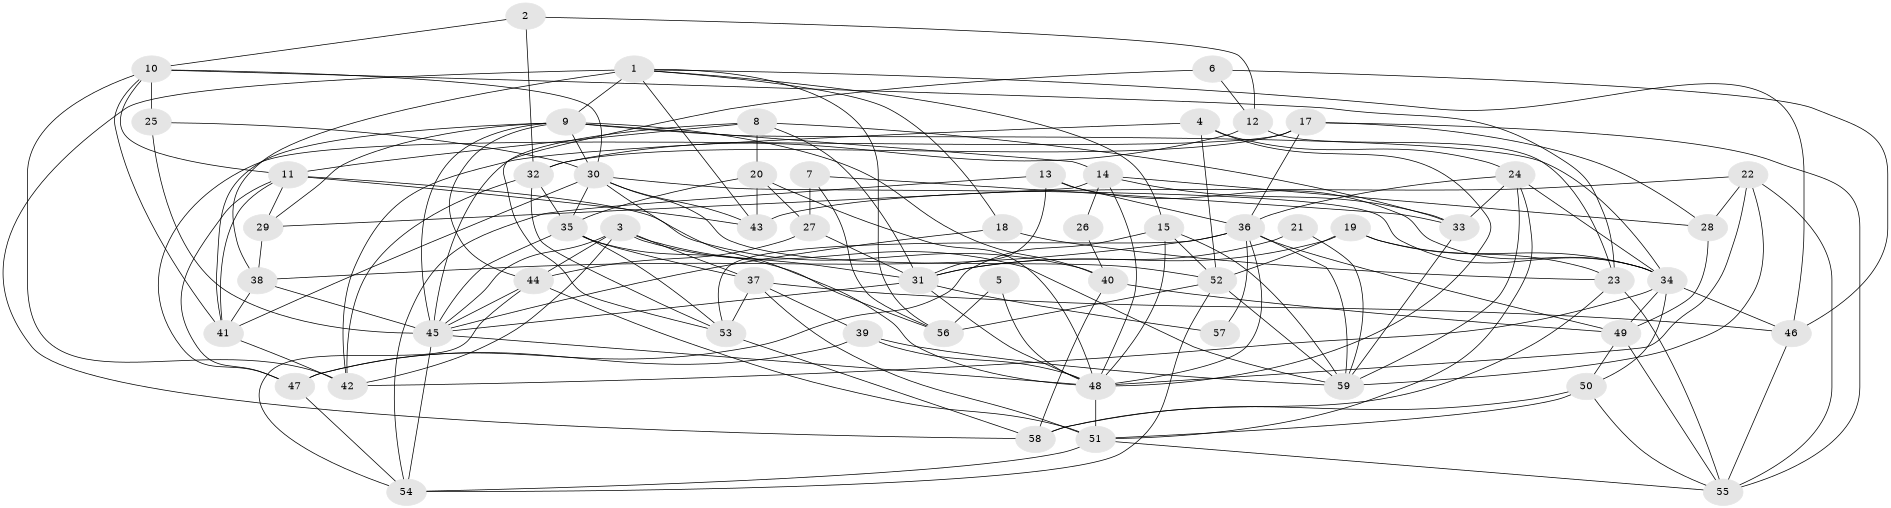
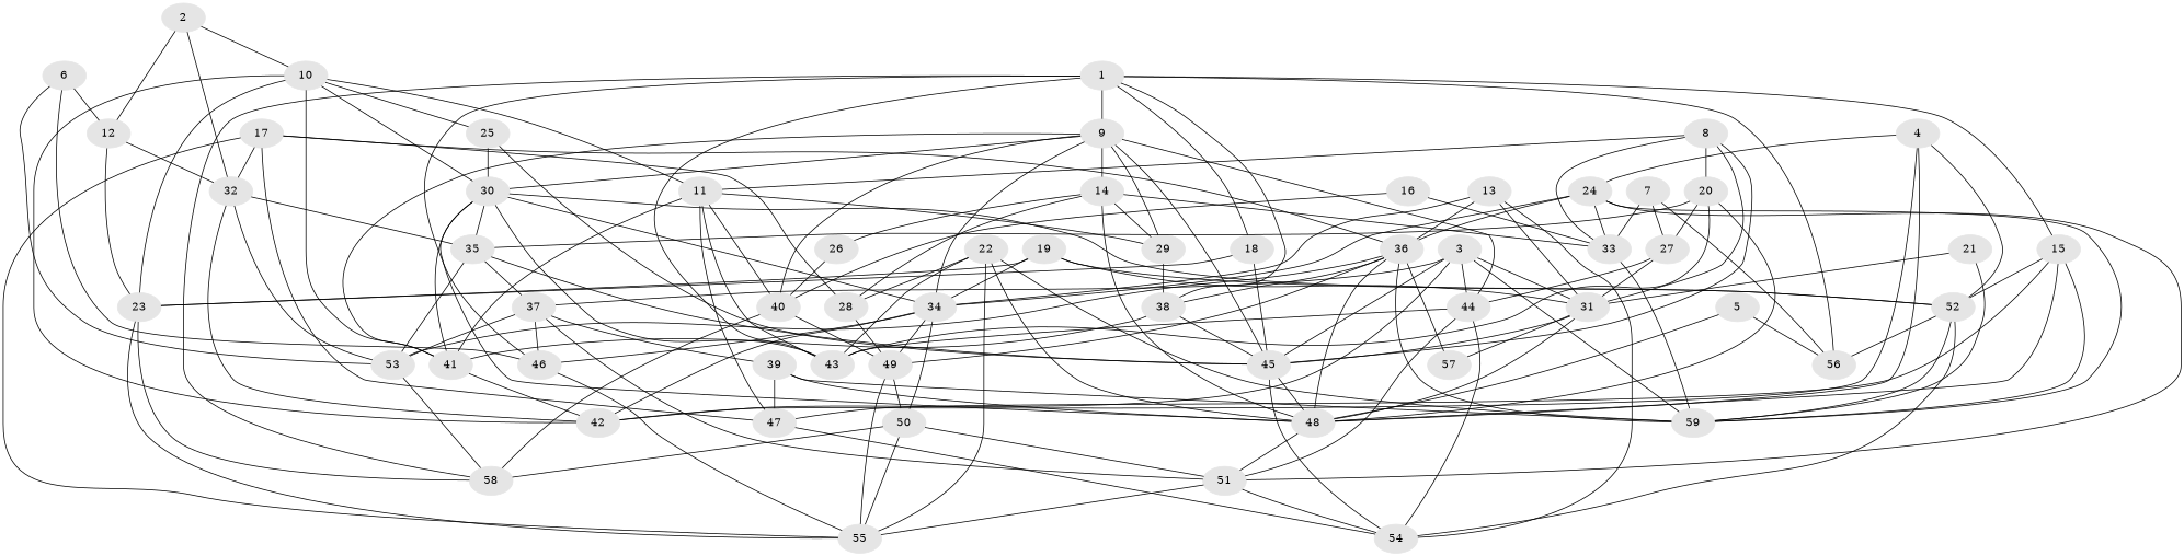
  graph {
    fontname="DejaVu Serif"
    node [color=gray90 fontname="DejaVu Serif" style=filled]
    edge [fontname="DejaVu Serif" weight=1.0]
    1
    9
    15
    18
    38
    43
    46
    56
    58
    44
    45
    14
    29
    30
    34
    40
    41
    59
    48
    52
    47
    23
    55
    2
    10
    12
    32
    42
    11
    25
    53
    35
    3
    31
    37
    57
    51
    39
    54
    4
    24
    33
    36
    5
    6
    7
    27
    8
    20
    26
    28
    49
    50
    13
+   16
    17
    19
    21
    22
    1 -- 9 [weight=2.0]
    1 -- 15
    1 -- 18
    1 -- 38
    1 -- 43
    1 -- 46
    1 -- 56
    1 -- 58
    9 -- 44
    9 -- 45
    9 -- 14
    9 -- 29
    9 -- 30
    9 -- 34
    9 -- 40
    9 -- 41
    15 -- 59
    15 -- 48
    15 -- 52
    15 -- 47
    18 -- 45
    18 -- 23
    38 -- 45
    38 -- 41
    46 -- 55
-   44 -- 45
+   44 -- 43
    44 -- 51 [weight=2.0]
    44 -- 54
    45 -- 48
    45 -- 54
    14 -- 29
    14 -- 48
    14 -- 33
    14 -- 26
    14 -- 28
    29 -- 38
    30 -- 43
    30 -- 34
    30 -- 41
    30 -- 48
    30 -- 52
    30 -- 35
    34 -- 46
    34 -- 42
    34 -- 49
    34 -- 50
    40 -- 58
    40 -- 49
    41 -- 42
    48 -- 51
    52 -- 56
    52 -- 59
    52 -- 54
    47 -- 54
    23 -- 58
    23 -- 55
    2 -- 10
    2 -- 12
    2 -- 32
    10 -- 30
    10 -- 41
    10 -- 23
    10 -- 42
    10 -- 11
    10 -- 25
    12 -- 23
    12 -- 32
    32 -- 42
    32 -- 53
    32 -- 35
    11 -- 43
    11 -- 29
    11 -- 40
    11 -- 41
    11 -- 47
    25 -- 45
    25 -- 30
    53 -- 58
-   35 -- 56
    35 -- 45
    35 -- 53
    35 -- 37
    3 -- 44
    3 -- 45
    3 -- 59
    3 -- 42
    3 -- 31
    3 -- 37
    31 -- 45
    31 -- 48
    31 -- 57
    37 -- 46
    37 -- 53
    37 -- 51
    37 -- 39
    51 -- 55
    51 -- 54
    39 -- 59
    39 -- 48
    39 -- 47
    4 -- 48
    4 -- 52
    4 -- 42
    4 -- 24
    24 -- 34
    24 -- 59
    24 -- 51
    24 -- 33
    24 -- 36
    33 -- 59
    36 -- 38
    36 -- 59
    36 -- 48
    36 -- 53
    36 -- 57
    36 -- 49
    5 -- 56
    5 -- 48
    6 -- 46
    6 -- 12
    6 -- 53
    7 -- 56
    7 -- 33
    7 -- 27
    27 -- 44
    27 -- 31
    8 -- 45
    8 -- 11
    8 -- 31
    8 -- 33
    8 -- 20
    20 -- 43
    20 -- 48
    20 -- 35
    20 -- 27
    26 -- 40
    28 -- 49
    49 -- 55
    49 -- 50
    50 -- 58 [weight=2.0]
    50 -- 55
    50 -- 51 [weight=2.0]
    13 -- 34
    13 -- 31
    13 -- 54
    13 -- 36
+   16 -- 40
+   16 -- 33
    17 -- 47
    17 -- 55
    17 -- 32
    17 -- 36
    17 -- 28
    19 -- 34
    19 -- 52
    19 -- 23
    19 -- 31
    21 -- 59
    21 -- 31
    22 -- 43
    22 -- 59
    22 -- 48
    22 -- 55
    22 -- 28
  }
